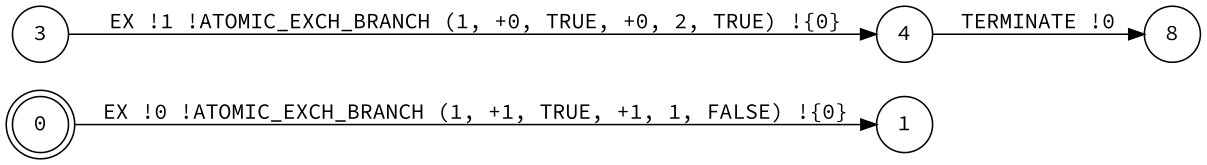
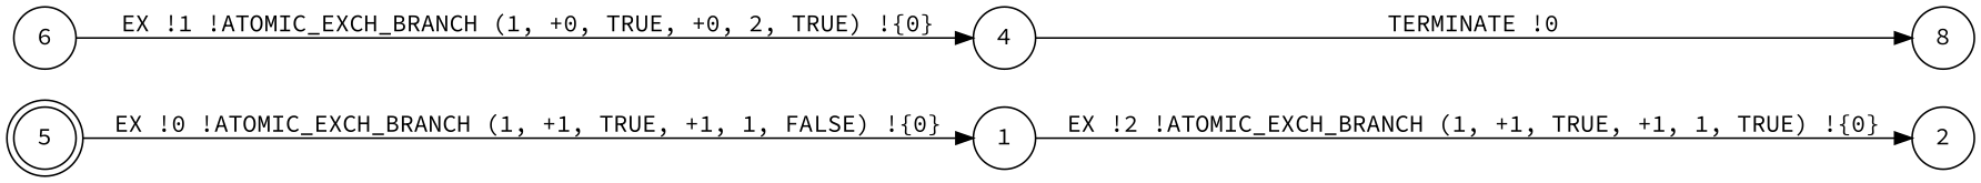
  digraph {
    fontname="Source Code Pro"
    rankdir=LR
    node [fontname="Source Code Pro" shape=circle]
    edge [fontname="Source Code Pro"]
-   0 [peripheries=2]
+   0 [peripheries=2 label=5]
    1
-   3
+   2
+   3 [label=6]
    4
    n6 [label=8]
    0 -> 1 [label="EX !0 !ATOMIC_EXCH_BRANCH (1, +1, TRUE, +1, 1, FALSE) !{0}"]
+   1 -> 2 [label="EX !2 !ATOMIC_EXCH_BRANCH (1, +1, TRUE, +1, 1, TRUE) !{0}"]
    3 -> 4 [label="EX !1 !ATOMIC_EXCH_BRANCH (1, +0, TRUE, +0, 2, TRUE) !{0}"]
    4 -> n6 [label="TERMINATE !0"]
  }
